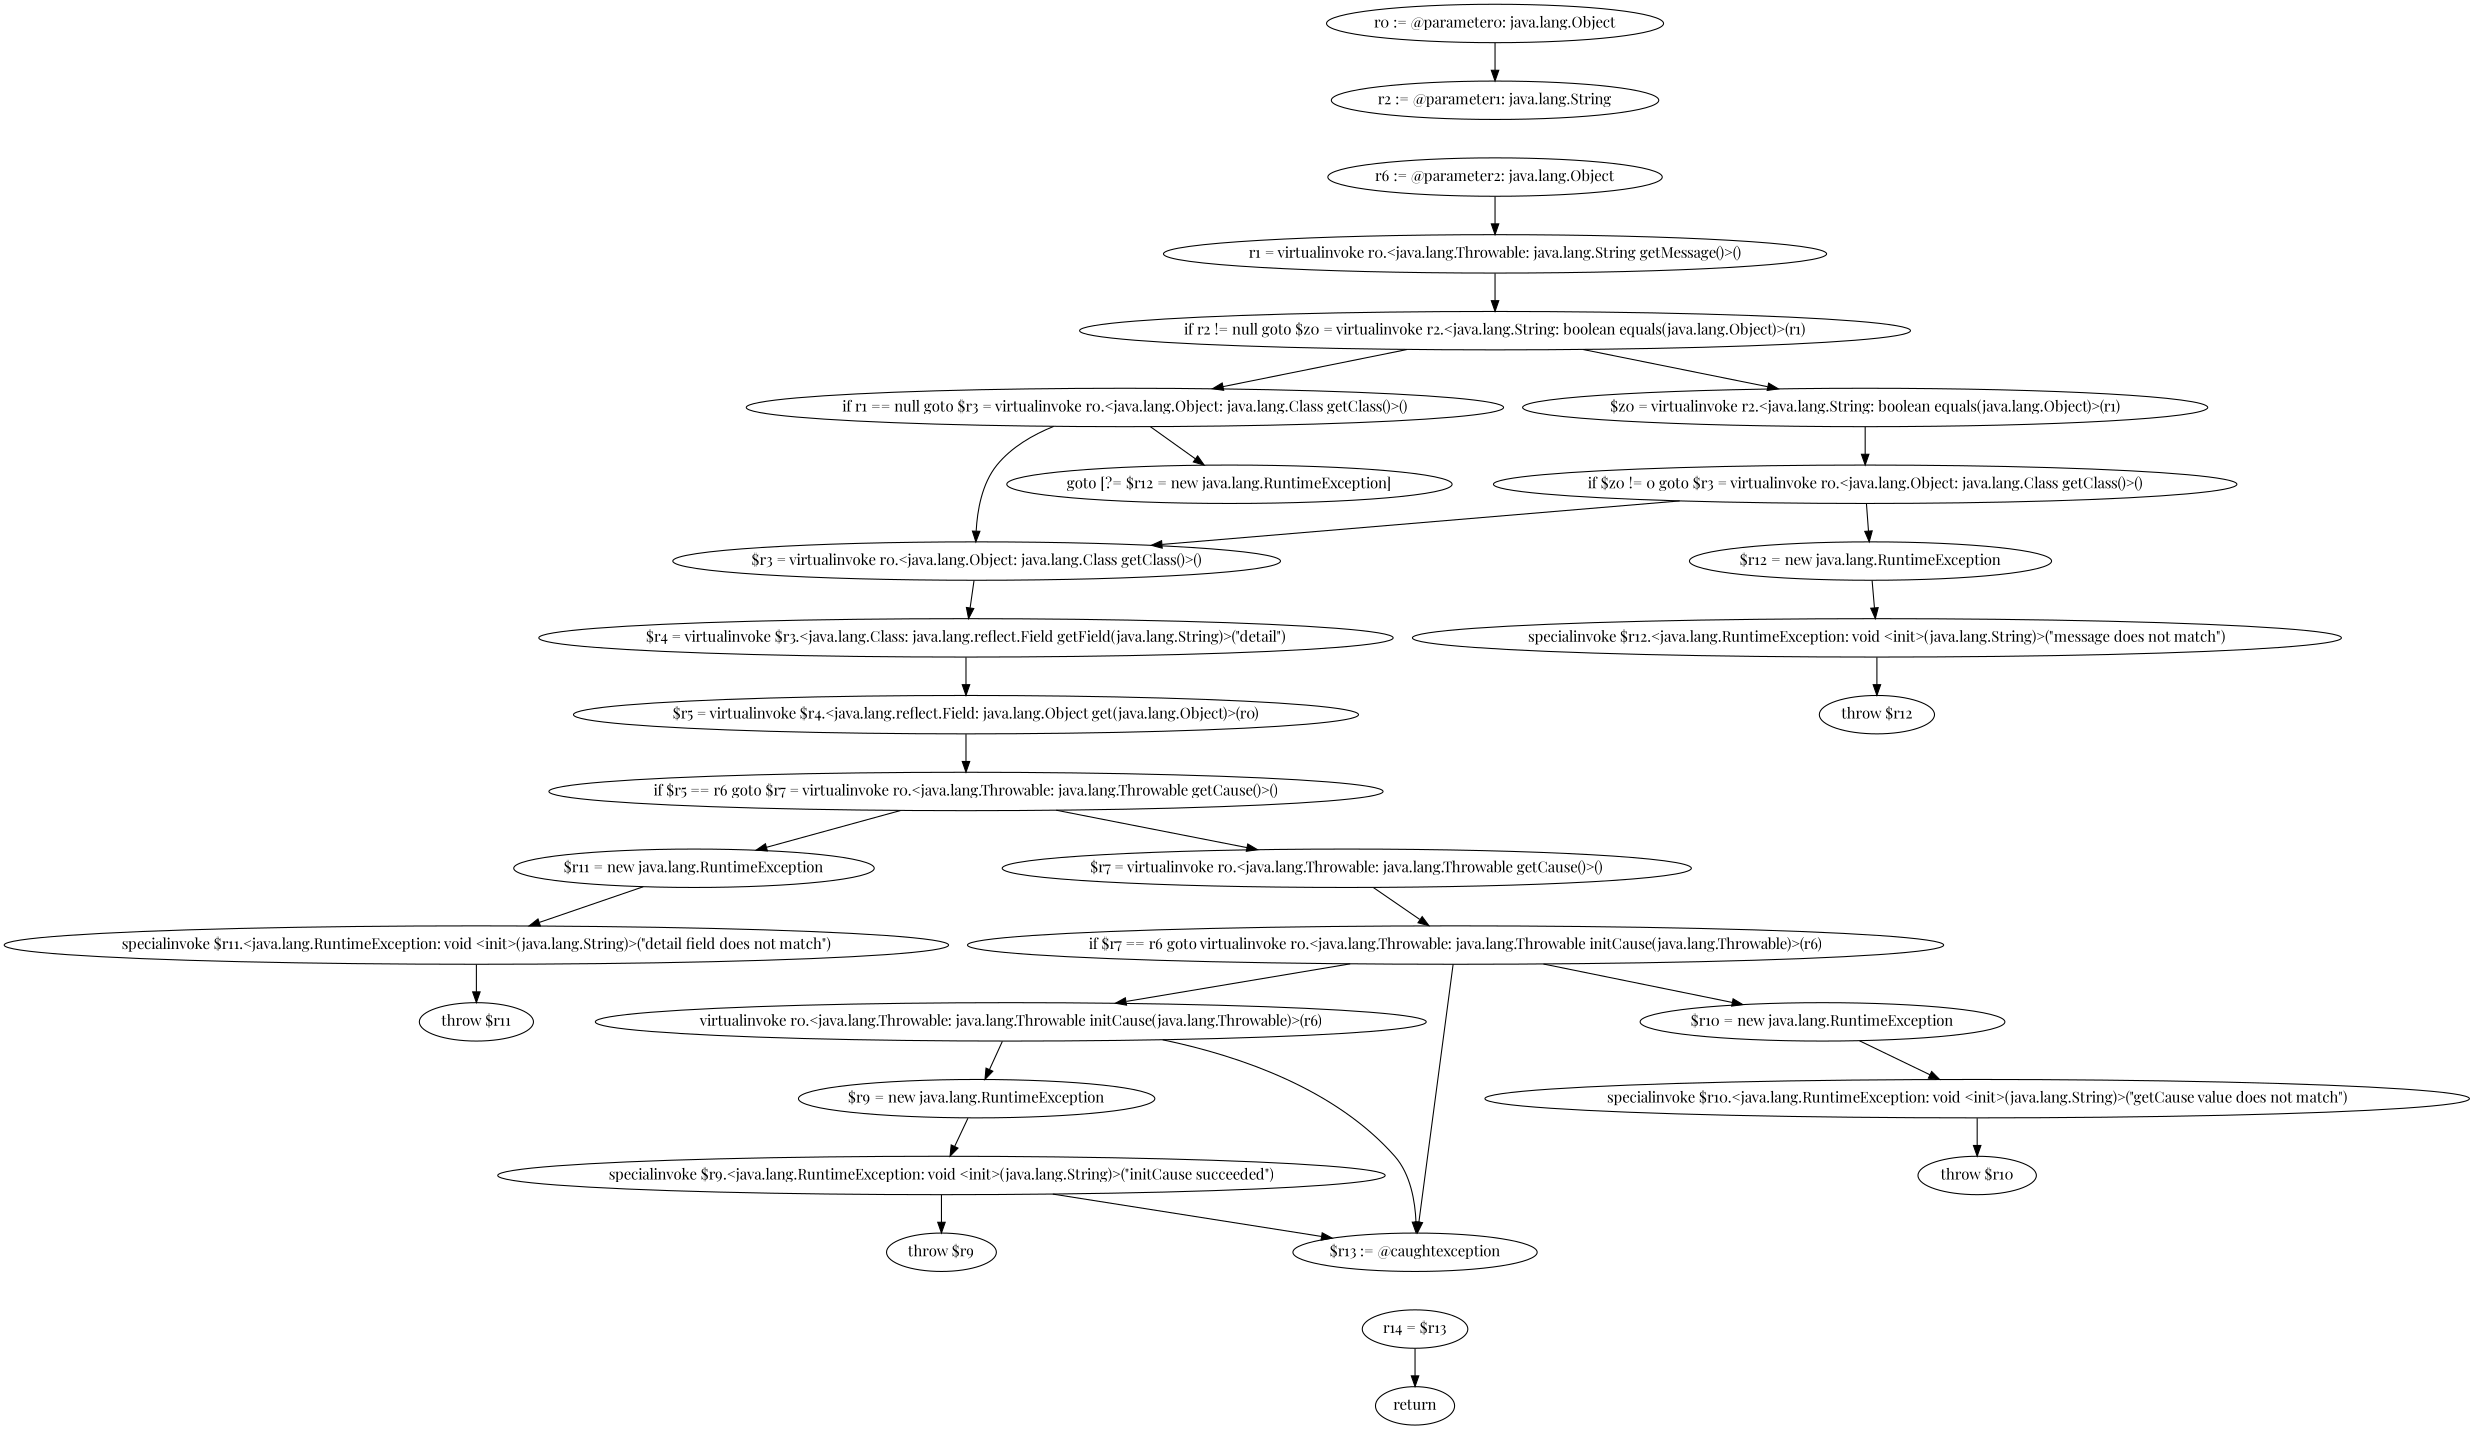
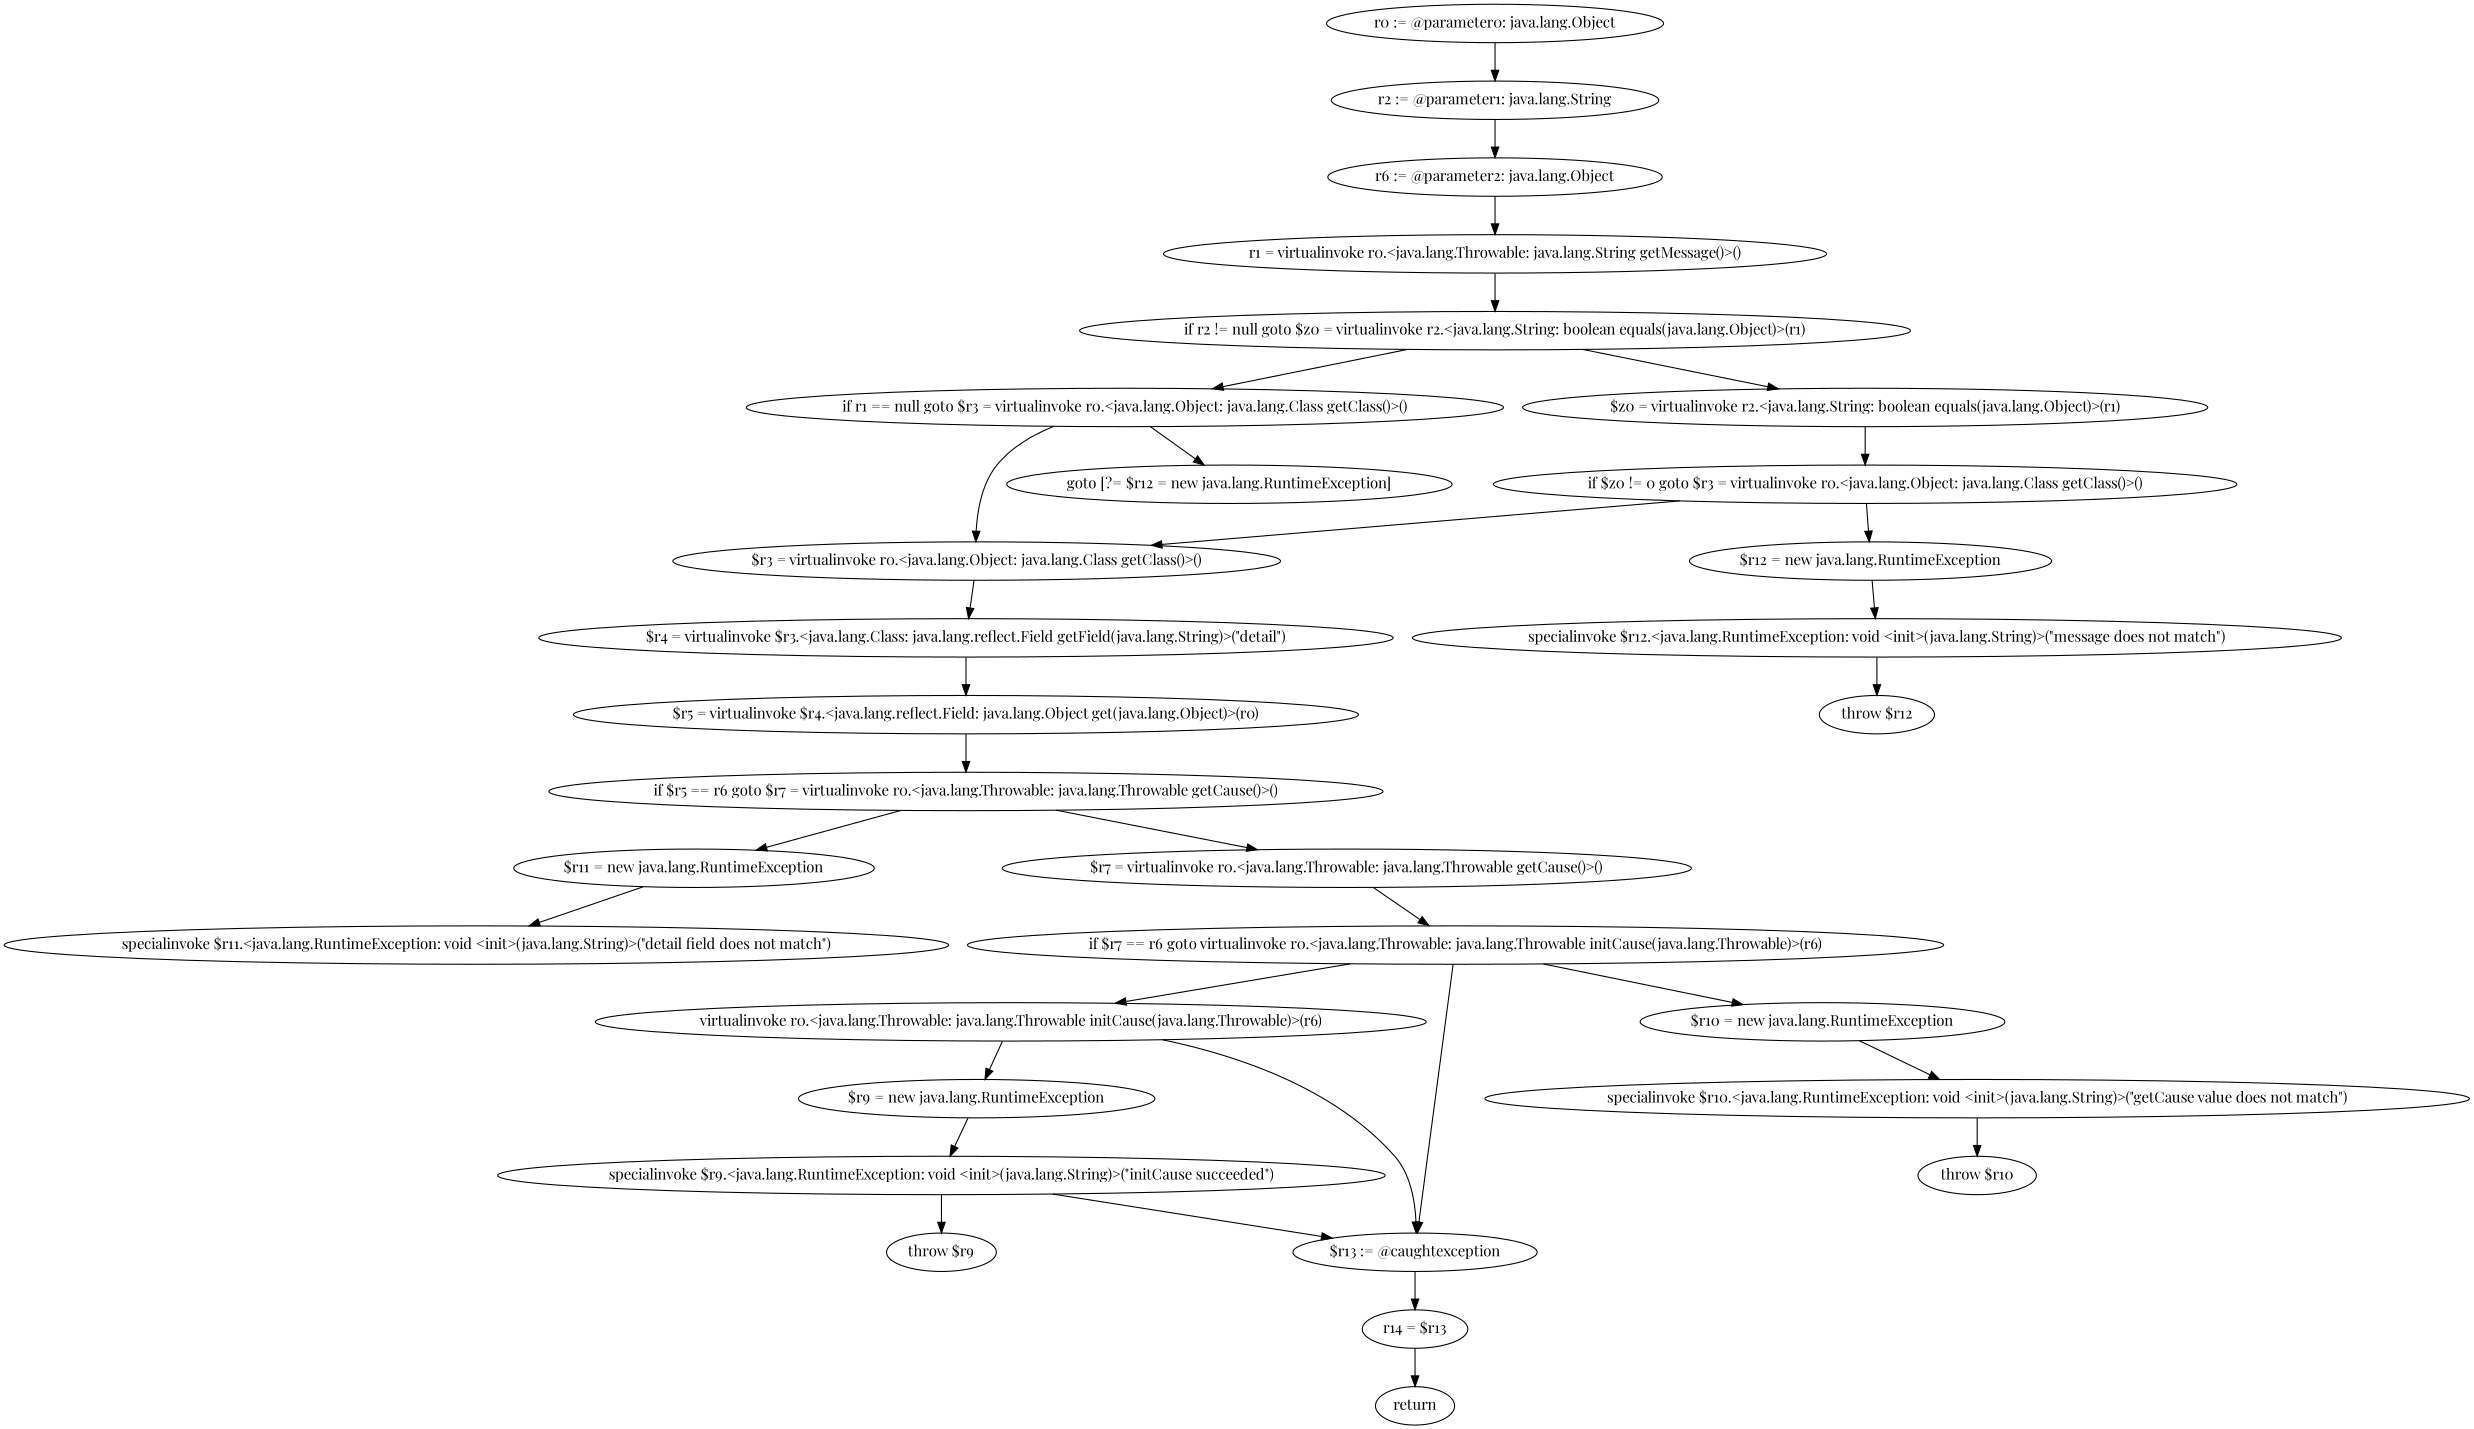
  digraph {
    fontname="Playfair Display"
    node [fontname="Playfair Display"]
    edge [fontname="Playfair Display"]
    n1 [label="r0 := @parameter0: java.lang.Object"]
    "r2 := @parameter1: java.lang.String"
    n3 [label="r6 := @parameter2: java.lang.Object"]
    "r1 = virtualinvoke r0.<java.lang.Throwable: java.lang.String getMessage()>()"
    "if r2 != null goto $z0 = virtualinvoke r2.<java.lang.String: boolean equals(java.lang.Object)>(r1)"
    "if r1 == null goto $r3 = virtualinvoke r0.<java.lang.Object: java.lang.Class getClass()>()"
    "$z0 = virtualinvoke r2.<java.lang.String: boolean equals(java.lang.Object)>(r1)"
    "goto [?= $r12 = new java.lang.RuntimeException]"
    "$r3 = virtualinvoke r0.<java.lang.Object: java.lang.Class getClass()>()"
    "if $z0 != 0 goto $r3 = virtualinvoke r0.<java.lang.Object: java.lang.Class getClass()>()"
    "$r4 = virtualinvoke $r3.<java.lang.Class: java.lang.reflect.Field getField(java.lang.String)>(\"detail\")"
    "$r12 = new java.lang.RuntimeException"
    "specialinvoke $r12.<java.lang.RuntimeException: void <init>(java.lang.String)>(\"message does not match\")"
    "throw $r12"
    "$r5 = virtualinvoke $r4.<java.lang.reflect.Field: java.lang.Object get(java.lang.Object)>(r0)"
    "if $r5 == r6 goto $r7 = virtualinvoke r0.<java.lang.Throwable: java.lang.Throwable getCause()>()"
    "$r11 = new java.lang.RuntimeException"
    "$r7 = virtualinvoke r0.<java.lang.Throwable: java.lang.Throwable getCause()>()"
    "specialinvoke $r11.<java.lang.RuntimeException: void <init>(java.lang.String)>(\"detail field does not match\")"
    "if $r7 == r6 goto virtualinvoke r0.<java.lang.Throwable: java.lang.Throwable initCause(java.lang.Throwable)>(r6)"
-   "throw $r11"
    "$r10 = new java.lang.RuntimeException"
    "virtualinvoke r0.<java.lang.Throwable: java.lang.Throwable initCause(java.lang.Throwable)>(r6)"
    "$r13 := @caughtexception"
    "specialinvoke $r10.<java.lang.RuntimeException: void <init>(java.lang.String)>(\"getCause value does not match\")"
    "$r9 = new java.lang.RuntimeException"
    "r14 = $r13"
    "throw $r10"
    "specialinvoke $r9.<java.lang.RuntimeException: void <init>(java.lang.String)>(\"initCause succeeded\")"
    "throw $r9"
    return
    n1 -> "r2 := @parameter1: java.lang.String"
+   "r2 := @parameter1: java.lang.String" -> n3
    n3 -> "r1 = virtualinvoke r0.<java.lang.Throwable: java.lang.String getMessage()>()"
    "r1 = virtualinvoke r0.<java.lang.Throwable: java.lang.String getMessage()>()" -> "if r2 != null goto $z0 = virtualinvoke r2.<java.lang.String: boolean equals(java.lang.Object)>(r1)"
    "if r2 != null goto $z0 = virtualinvoke r2.<java.lang.String: boolean equals(java.lang.Object)>(r1)" -> "if r1 == null goto $r3 = virtualinvoke r0.<java.lang.Object: java.lang.Class getClass()>()"
    "if r2 != null goto $z0 = virtualinvoke r2.<java.lang.String: boolean equals(java.lang.Object)>(r1)" -> "$z0 = virtualinvoke r2.<java.lang.String: boolean equals(java.lang.Object)>(r1)"
    "if r1 == null goto $r3 = virtualinvoke r0.<java.lang.Object: java.lang.Class getClass()>()" -> "goto [?= $r12 = new java.lang.RuntimeException]"
    "if r1 == null goto $r3 = virtualinvoke r0.<java.lang.Object: java.lang.Class getClass()>()" -> "$r3 = virtualinvoke r0.<java.lang.Object: java.lang.Class getClass()>()"
    "$z0 = virtualinvoke r2.<java.lang.String: boolean equals(java.lang.Object)>(r1)" -> "if $z0 != 0 goto $r3 = virtualinvoke r0.<java.lang.Object: java.lang.Class getClass()>()"
    "$r3 = virtualinvoke r0.<java.lang.Object: java.lang.Class getClass()>()" -> "$r4 = virtualinvoke $r3.<java.lang.Class: java.lang.reflect.Field getField(java.lang.String)>(\"detail\")"
    "if $z0 != 0 goto $r3 = virtualinvoke r0.<java.lang.Object: java.lang.Class getClass()>()" -> "$r3 = virtualinvoke r0.<java.lang.Object: java.lang.Class getClass()>()"
    "if $z0 != 0 goto $r3 = virtualinvoke r0.<java.lang.Object: java.lang.Class getClass()>()" -> "$r12 = new java.lang.RuntimeException"
    "$r4 = virtualinvoke $r3.<java.lang.Class: java.lang.reflect.Field getField(java.lang.String)>(\"detail\")" -> "$r5 = virtualinvoke $r4.<java.lang.reflect.Field: java.lang.Object get(java.lang.Object)>(r0)"
    "$r12 = new java.lang.RuntimeException" -> "specialinvoke $r12.<java.lang.RuntimeException: void <init>(java.lang.String)>(\"message does not match\")"
    "specialinvoke $r12.<java.lang.RuntimeException: void <init>(java.lang.String)>(\"message does not match\")" -> "throw $r12"
    "$r5 = virtualinvoke $r4.<java.lang.reflect.Field: java.lang.Object get(java.lang.Object)>(r0)" -> "if $r5 == r6 goto $r7 = virtualinvoke r0.<java.lang.Throwable: java.lang.Throwable getCause()>()"
    "if $r5 == r6 goto $r7 = virtualinvoke r0.<java.lang.Throwable: java.lang.Throwable getCause()>()" -> "$r11 = new java.lang.RuntimeException"
    "if $r5 == r6 goto $r7 = virtualinvoke r0.<java.lang.Throwable: java.lang.Throwable getCause()>()" -> "$r7 = virtualinvoke r0.<java.lang.Throwable: java.lang.Throwable getCause()>()"
    "$r11 = new java.lang.RuntimeException" -> "specialinvoke $r11.<java.lang.RuntimeException: void <init>(java.lang.String)>(\"detail field does not match\")"
    "$r7 = virtualinvoke r0.<java.lang.Throwable: java.lang.Throwable getCause()>()" -> "if $r7 == r6 goto virtualinvoke r0.<java.lang.Throwable: java.lang.Throwable initCause(java.lang.Throwable)>(r6)"
-   "specialinvoke $r11.<java.lang.RuntimeException: void <init>(java.lang.String)>(\"detail field does not match\")" -> "throw $r11"
    "if $r7 == r6 goto virtualinvoke r0.<java.lang.Throwable: java.lang.Throwable initCause(java.lang.Throwable)>(r6)" -> "$r10 = new java.lang.RuntimeException"
    "if $r7 == r6 goto virtualinvoke r0.<java.lang.Throwable: java.lang.Throwable initCause(java.lang.Throwable)>(r6)" -> "virtualinvoke r0.<java.lang.Throwable: java.lang.Throwable initCause(java.lang.Throwable)>(r6)"
    "if $r7 == r6 goto virtualinvoke r0.<java.lang.Throwable: java.lang.Throwable initCause(java.lang.Throwable)>(r6)" -> "$r13 := @caughtexception"
    "$r10 = new java.lang.RuntimeException" -> "specialinvoke $r10.<java.lang.RuntimeException: void <init>(java.lang.String)>(\"getCause value does not match\")"
    "virtualinvoke r0.<java.lang.Throwable: java.lang.Throwable initCause(java.lang.Throwable)>(r6)" -> "$r13 := @caughtexception"
    "virtualinvoke r0.<java.lang.Throwable: java.lang.Throwable initCause(java.lang.Throwable)>(r6)" -> "$r9 = new java.lang.RuntimeException"
+   "$r13 := @caughtexception" -> "r14 = $r13"
    "specialinvoke $r10.<java.lang.RuntimeException: void <init>(java.lang.String)>(\"getCause value does not match\")" -> "throw $r10"
    "$r9 = new java.lang.RuntimeException" -> "specialinvoke $r9.<java.lang.RuntimeException: void <init>(java.lang.String)>(\"initCause succeeded\")"
    "r14 = $r13" -> return
    "specialinvoke $r9.<java.lang.RuntimeException: void <init>(java.lang.String)>(\"initCause succeeded\")" -> "$r13 := @caughtexception"
    "specialinvoke $r9.<java.lang.RuntimeException: void <init>(java.lang.String)>(\"initCause succeeded\")" -> "throw $r9"
  }
